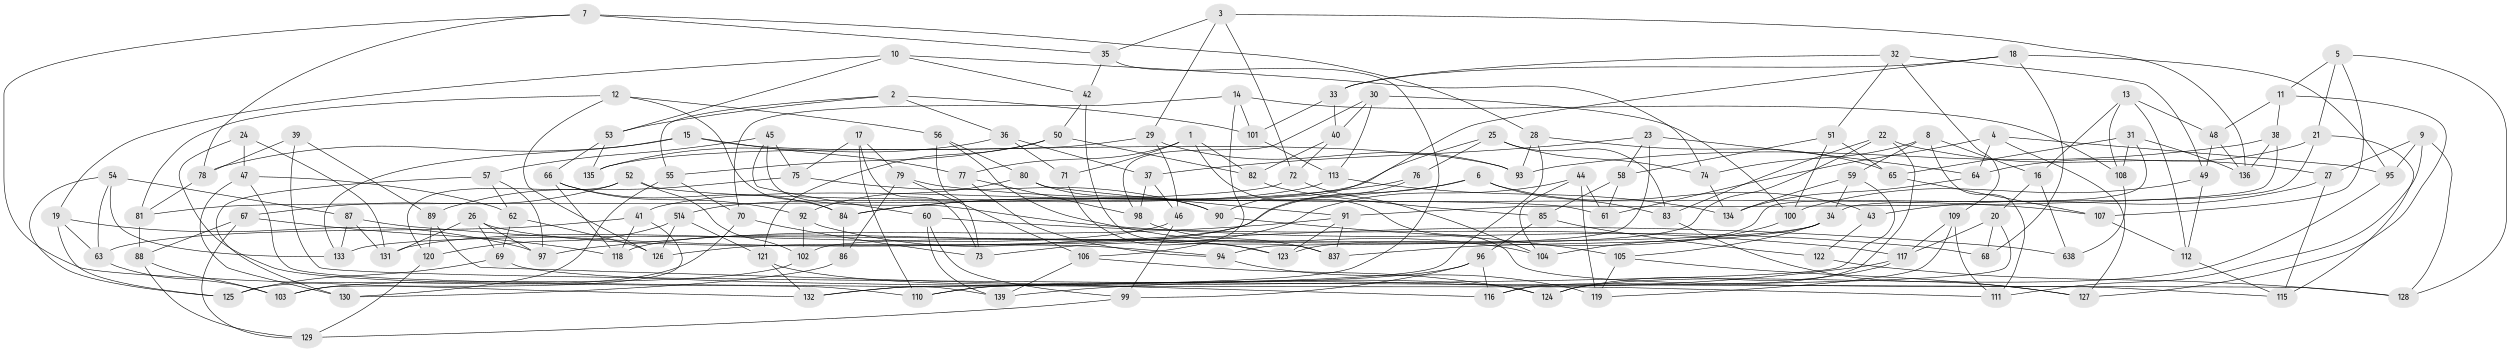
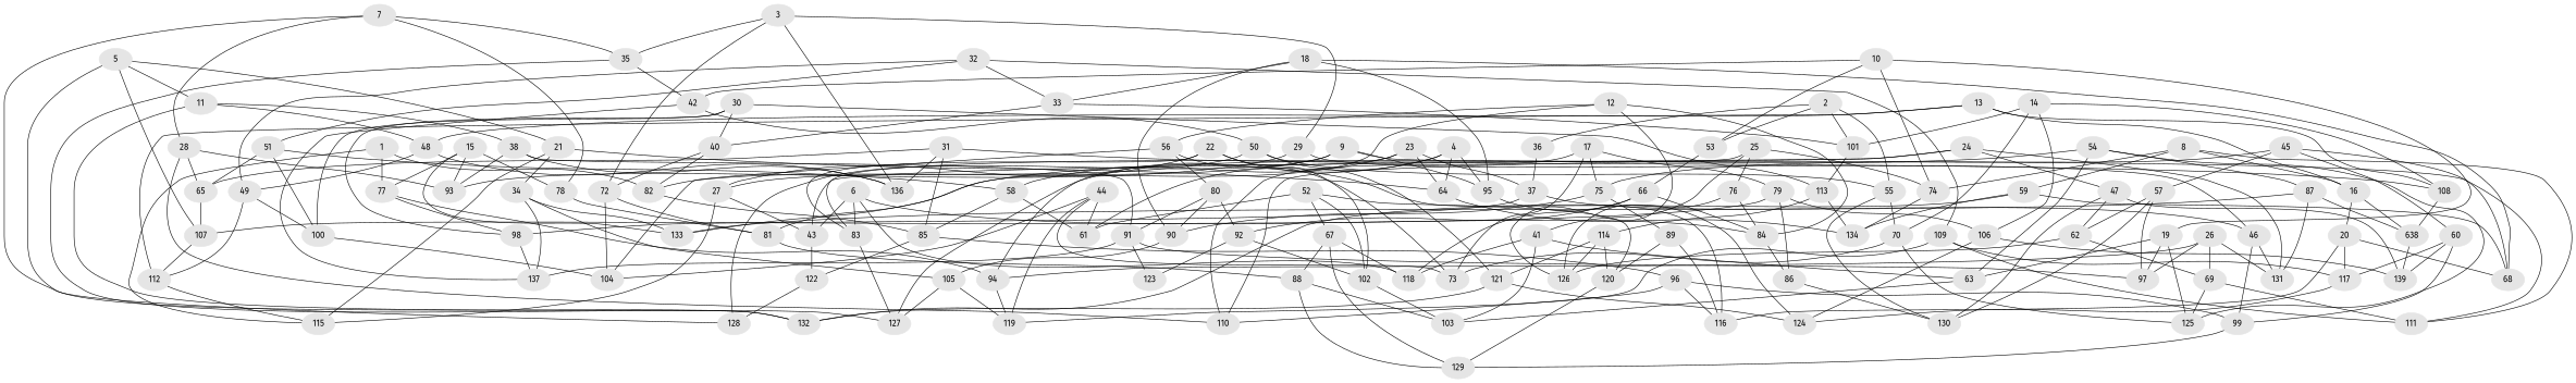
  graph {
    fontname="Fira Sans"
    node [color=gray90 fontname="Fira Sans" style=filled]
    edge [fontname="Fira Sans"]
    1
-   71
    77
    82
    115
    123
    94
    98
    85
    2
    36
    53
    55
    101
    37
-   135
    66
    70
    130
    113
    3
    29
    35
    72
    136
    93
    46
    132
    42
    81
    104
    4
    61
    64
    95
    127
    134
    124
    5
    11
    21
    107
    128
    38
    48
    34
    112
    6
    43
    83
    118
    84
    122
    7
    28
    78
    110
    65
    8
    16
    59
    74
    111
    20
    n65 [label=638]
    68
    9
    27
    10
    19
    63
    97
    125
-   137 [label=837]
+   137
    50
    91
    49
    12
    56
    126
    73
    80
    88
    86
    13
    108
    14
    106
    139
    15
    133
    116
    117
    17
    75
    79
    90
    89
    18
    33
    40
    105
    103
    22
    102
    23
    58
    119
    24
    47
    131
    62
    25
    41
    76
    26
    69
    99
    30
    100
-   114 [label=514]
+   114
    31
    32
    51
    109
-   39
    120
    121
    44
    45
    57
    60
    129
    52
    67
    92
    54
    87
    96
-   1 -- 71
    1 -- 77
    1 -- 82
    1 -- 115
-   71 -- 123
    77 -- 94
    77 -- 98
    82 -- 85
    94 -- 119
    98 -- 137
    85 -- 122
    85 -- 96
    2 -- 36
    2 -- 53
    2 -- 55
    2 -- 101
-   36 -- 71
    36 -- 37
-   36 -- 135
-   53 -- 135
    53 -- 66
    55 -- 70
    55 -- 130
    101 -- 113
    37 -- 98
    37 -- 46
    66 -- 118
    66 -- 84
    66 -- 92
    70 -- 125
    70 -- 73
    113 -- 134
    113 -- 114
    3 -- 29
    3 -- 35
    3 -- 72
    3 -- 136
-   29 -- 135
    29 -- 93
    29 -- 46
    35 -- 132
    35 -- 42
    72 -- 81
    72 -- 104
    46 -- 131
    46 -- 99
    42 -- 137
    42 -- 50
    81 -- 88
    4 -- 61
    4 -- 64
    4 -- 95
    4 -- 127
    64 -- 134
    95 -- 124
    5 -- 11
    5 -- 21
    5 -- 107
    5 -- 128
    11 -- 127
    11 -- 38
    11 -- 48
    21 -- 115
    21 -- 64
    21 -- 34
    107 -- 112
    38 -- 136
    38 -- 93
    38 -- 91
    48 -- 136
    48 -- 49
    34 -- 137
    34 -- 133
    34 -- 105
    112 -- 115
    6 -- 43
    6 -- 83
    6 -- 118
    6 -- 84
    43 -- 122
    83 -- 127
    84 -- 86
    122 -- 128
    7 -- 35
    7 -- 132
    7 -- 28
    7 -- 78
    28 -- 93
    28 -- 110
    28 -- 65
    78 -- 81
    65 -- 107
    8 -- 16
    8 -- 59
    8 -- 74
    8 -- 111
    16 -- 20
    16 -- n65
    59 -- 132
    59 -- 134
-   59 -- 34
+   59 -- 68
    74 -- 134
    20 -- 68
    20 -- 116
    20 -- 117
-   117 -- 139
+   n65 -- 139
    9 -- 95
    9 -- 128
    9 -- 111
    9 -- 27
    27 -- 115
    27 -- 43
    10 -- 53
    10 -- 42
    10 -- 74
    10 -- 19
    19 -- 63
    19 -- 97
    19 -- 125
    63 -- 103
    50 -- 82
    50 -- 55
    50 -- 121
    91 -- 123
    91 -- 97
    91 -- 137
    49 -- 112
    49 -- 100
    12 -- 81
    12 -- 84
    12 -- 56
    12 -- 126
    56 -- 104
    56 -- 73
    56 -- 80
    80 -- 91
    80 -- 90
    80 -- 92
    88 -- 103
    88 -- 129
    86 -- 130
    13 -- 48
    13 -- 112
    13 -- 16
    13 -- 108
    108 -- n65
    14 -- 101
    14 -- 70
    14 -- 108
    14 -- 106
    106 -- 124
    106 -- 139
    15 -- 77
    15 -- 93
    15 -- 78
    15 -- 133
    117 -- 124
    17 -- 110
    17 -- 73
    17 -- 75
    17 -- 79
    75 -- 90
    75 -- 89
    79 -- 107
    79 -- 86
    79 -- 106
    90 -- 105
    89 -- 116
    89 -- 120
    18 -- 95
    18 -- 68
    18 -- 90
    18 -- 33
    33 -- 101
    33 -- 40
    40 -- 82
    40 -- 72
    105 -- 127
    105 -- 119
    22 -- 83
    22 -- 27
    22 -- 116
    22 -- 102
    102 -- 103
    23 -- 94
    23 -- 37
    23 -- 64
    23 -- 58
    58 -- 85
    58 -- 61
+   24 -- 43
    24 -- 110
    24 -- 47
    24 -- 131
    47 -- 130
    47 -- 139
    47 -- 62
    62 -- 126
    62 -- 69
    25 -- 83
    25 -- 74
    25 -- 41
    25 -- 76
    41 -- 118
    41 -- 63
    41 -- 103
    76 -- 84
    76 -- 126
    26 -- 94
    26 -- 97
    26 -- 131
    26 -- 69
    69 -- 111
    69 -- 125
    99 -- 129
    30 -- 98
    30 -- 113
    30 -- 40
    30 -- 100
    100 -- 104
    114 -- 126
    114 -- 120
    114 -- 121
-   31 -- 123
+   31 -- 85
    31 -- 136
    31 -- 65
    31 -- 108
    32 -- 49
    32 -- 33
    32 -- 51
    32 -- 109
    51 -- 65
    51 -- 58
    51 -- 100
    109 -- 111
    109 -- 117
    109 -- 119
-   39 -- 128
-   39 -- 78
-   39 -- 89
    120 -- 129
    121 -- 132
    121 -- 124
    44 -- 104
    44 -- 61
    44 -- 73
    44 -- 119
    45 -- 68
    45 -- 75
    45 -- 57
    45 -- 60
    57 -- 130
    57 -- 97
    57 -- 62
    60 -- 139
    60 -- 117
    60 -- 99
    52 -- 61
    52 -- 102
    52 -- 120
    52 -- 67
    67 -- 118
    67 -- 88
    67 -- 129
    92 -- 123
    92 -- 102
    54 -- 63
    54 -- 125
    54 -- 133
    54 -- 87
    87 -- n65
    87 -- 133
    87 -- 131
    96 -- 110
    96 -- 116
    96 -- 99
  }
